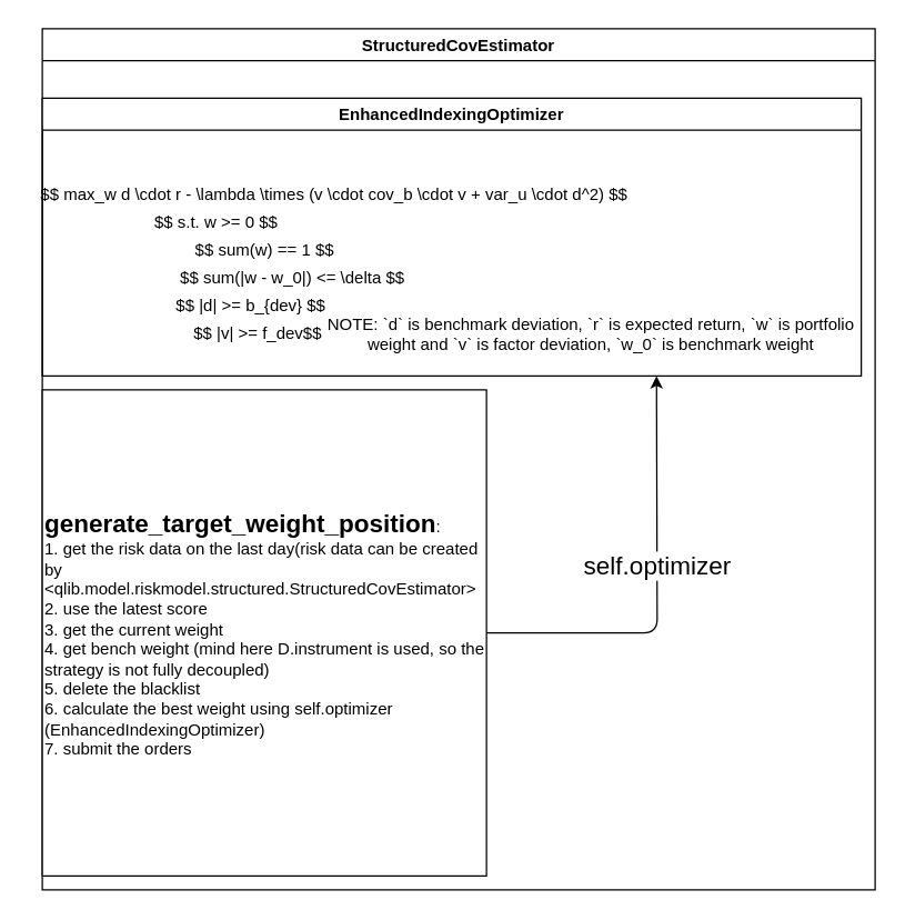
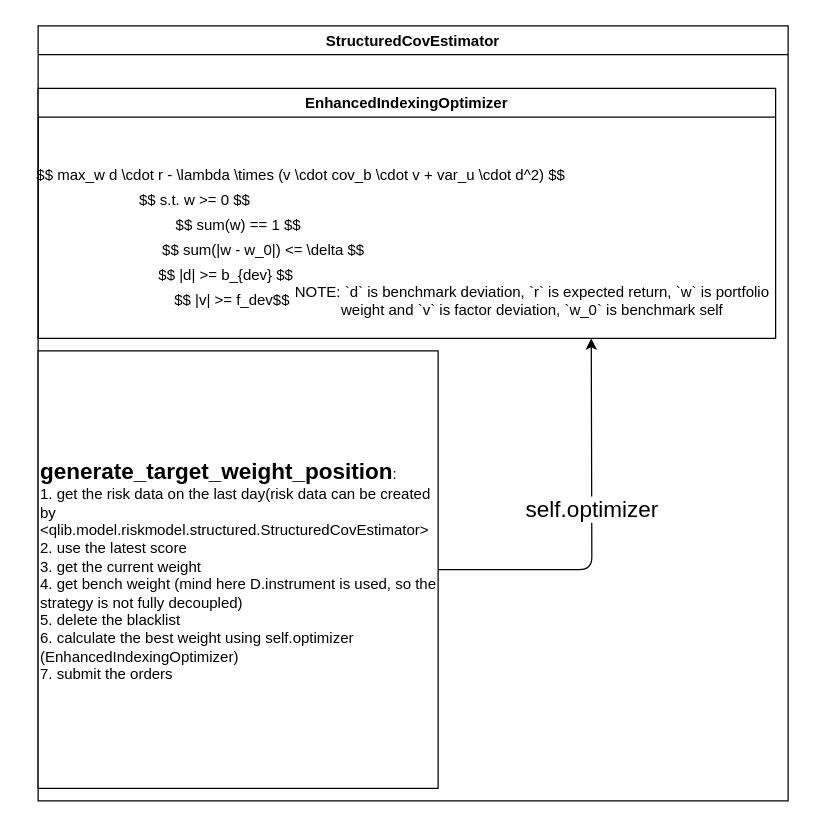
  <mxCell id="0" />
  <mxCell id="1" parent="0" />
  <mxCell id="2" value="StructuredCovEstimator" style="swimlane;" parent="1" vertex="1"><mxGeometry x="30" y="20" width="600" height="620" as="geometry" /></mxCell>
  <mxCell id="3" value="EnhancedIndexingOptimizer" style="swimlane;" parent="2" vertex="1"><mxGeometry y="50" width="590" height="200" as="geometry" /></mxCell>
  <mxCell id="4" value="" style="group" vertex="1" connectable="0" parent="3"><mxGeometry x="-10" y="60" width="600" height="120" as="geometry" /></mxCell>
  <mxCell id="5" value="$$ s.t. w &amp;gt;= 0 $$" style="text;html=1;align=center;verticalAlign=middle;resizable=0;points=[];autosize=1;strokeColor=none;fillColor=none;" vertex="1" parent="4"><mxGeometry x="85.114" y="20" width="100" height="20" as="geometry" /></mxCell>
  <mxCell id="6" value="$$ sum(w) == 1 $$" style="text;html=1;align=center;verticalAlign=middle;resizable=0;points=[];autosize=1;strokeColor=none;fillColor=none;" vertex="1" parent="4"><mxGeometry x="110.004" y="40" width="120" height="20" as="geometry" /></mxCell>
  <mxCell id="7" value="$$ sum(|w - w_0|) &amp;lt;= \delta $$" style="text;html=1;align=center;verticalAlign=middle;resizable=0;points=[];autosize=1;strokeColor=none;fillColor=none;" vertex="1" parent="4"><mxGeometry x="100.005" y="60" width="180" height="20" as="geometry" /></mxCell>
  <mxCell id="8" value="$$ |d| &amp;gt;= b_{dev} $$" style="text;html=1;align=center;verticalAlign=middle;resizable=0;points=[];autosize=1;strokeColor=none;fillColor=none;" vertex="1" parent="4"><mxGeometry x="100.005" y="80" width="120" height="20" as="geometry" /></mxCell>
  <mxCell id="9" value="$$ |v| &amp;gt;= f_dev$$" style="text;html=1;align=center;verticalAlign=middle;resizable=0;points=[];autosize=1;strokeColor=none;fillColor=none;" vertex="1" parent="4"><mxGeometry x="110.004" y="100" width="110" height="20" as="geometry" /></mxCell>
  <mxCell id="10" value="$$ max_w d \cdot r - \lambda \times (v \cdot cov_b \cdot v + var_u \cdot d^2)&amp;nbsp;$$" style="text;html=1;align=center;verticalAlign=middle;resizable=0;points=[];autosize=1;strokeColor=none;fillColor=none;" vertex="1" parent="4"><mxGeometry width="440" height="20" as="geometry" /></mxCell>
- <mxCell id="11" value="NOTE: `d` is benchmark deviation, `r` is expected return, `w` is portfolio &lt;br&gt;weight&amp;nbsp;and `v` is factor deviation, `w_0` is benchmark weight" style="text;html=1;align=center;verticalAlign=middle;resizable=0;points=[];autosize=1;strokeColor=none;fillColor=none;" vertex="1" parent="4"><mxGeometry x="210" y="95" width="390" height="30" as="geometry" /></mxCell>
+ <mxCell id="11" value="NOTE: `d` is benchmark deviation, `r` is expected return, `w` is portfolio &lt;br&gt;weight&amp;nbsp;and `v` is factor deviation, `w_0` is benchmark self" style="text;html=1;align=center;verticalAlign=middle;resizable=0;points=[];autosize=1;strokeColor=none;fillColor=none;" vertex="1" parent="4"><mxGeometry x="210" y="95" width="390" height="30" as="geometry" /></mxCell>
  <mxCell id="12" style="edgeStyle=none;html=1;entryX=0.75;entryY=1;entryDx=0;entryDy=0;fontSize=18;" edge="1" parent="2" source="14" target="3"><mxGeometry relative="1" as="geometry"><Array as="points"><mxPoint x="443" y="435" /></Array></mxGeometry></mxCell>
  <mxCell id="13" value="self.optimizer" style="edgeLabel;html=1;align=center;verticalAlign=middle;resizable=0;points=[];fontSize=18;" vertex="1" connectable="0" parent="12"><mxGeometry x="0.117" relative="1" as="geometry"><mxPoint as="offset" /></mxGeometry></mxCell>
  <mxCell id="14" value="&lt;b&gt;&lt;font style=&quot;font-size: 18px&quot;&gt;generate_target_weight_position&lt;/font&gt;&lt;/b&gt;:&lt;br&gt;1. get the risk data on the last day(risk data can be created by &amp;lt;qlib.model.riskmodel.structured.StructuredCovEstimator&amp;gt;&lt;br&gt;2. use the latest score&lt;br&gt;3. get the current weight&lt;br&gt;4. get bench weight (mind here D.instrument is used, so the strategy is not fully decoupled)&lt;br&gt;5. delete the blacklist&lt;br&gt;6. calculate the best weight using self.optimizer (EnhancedIndexingOptimizer)&lt;br&gt;7. submit the orders" style="html=1;labelPosition=center;verticalLabelPosition=middle;align=left;verticalAlign=middle;whiteSpace=wrap;spacingTop=2;horizontal=1;" vertex="1" parent="2"><mxGeometry y="260" width="320" height="350" as="geometry" /></mxCell>
